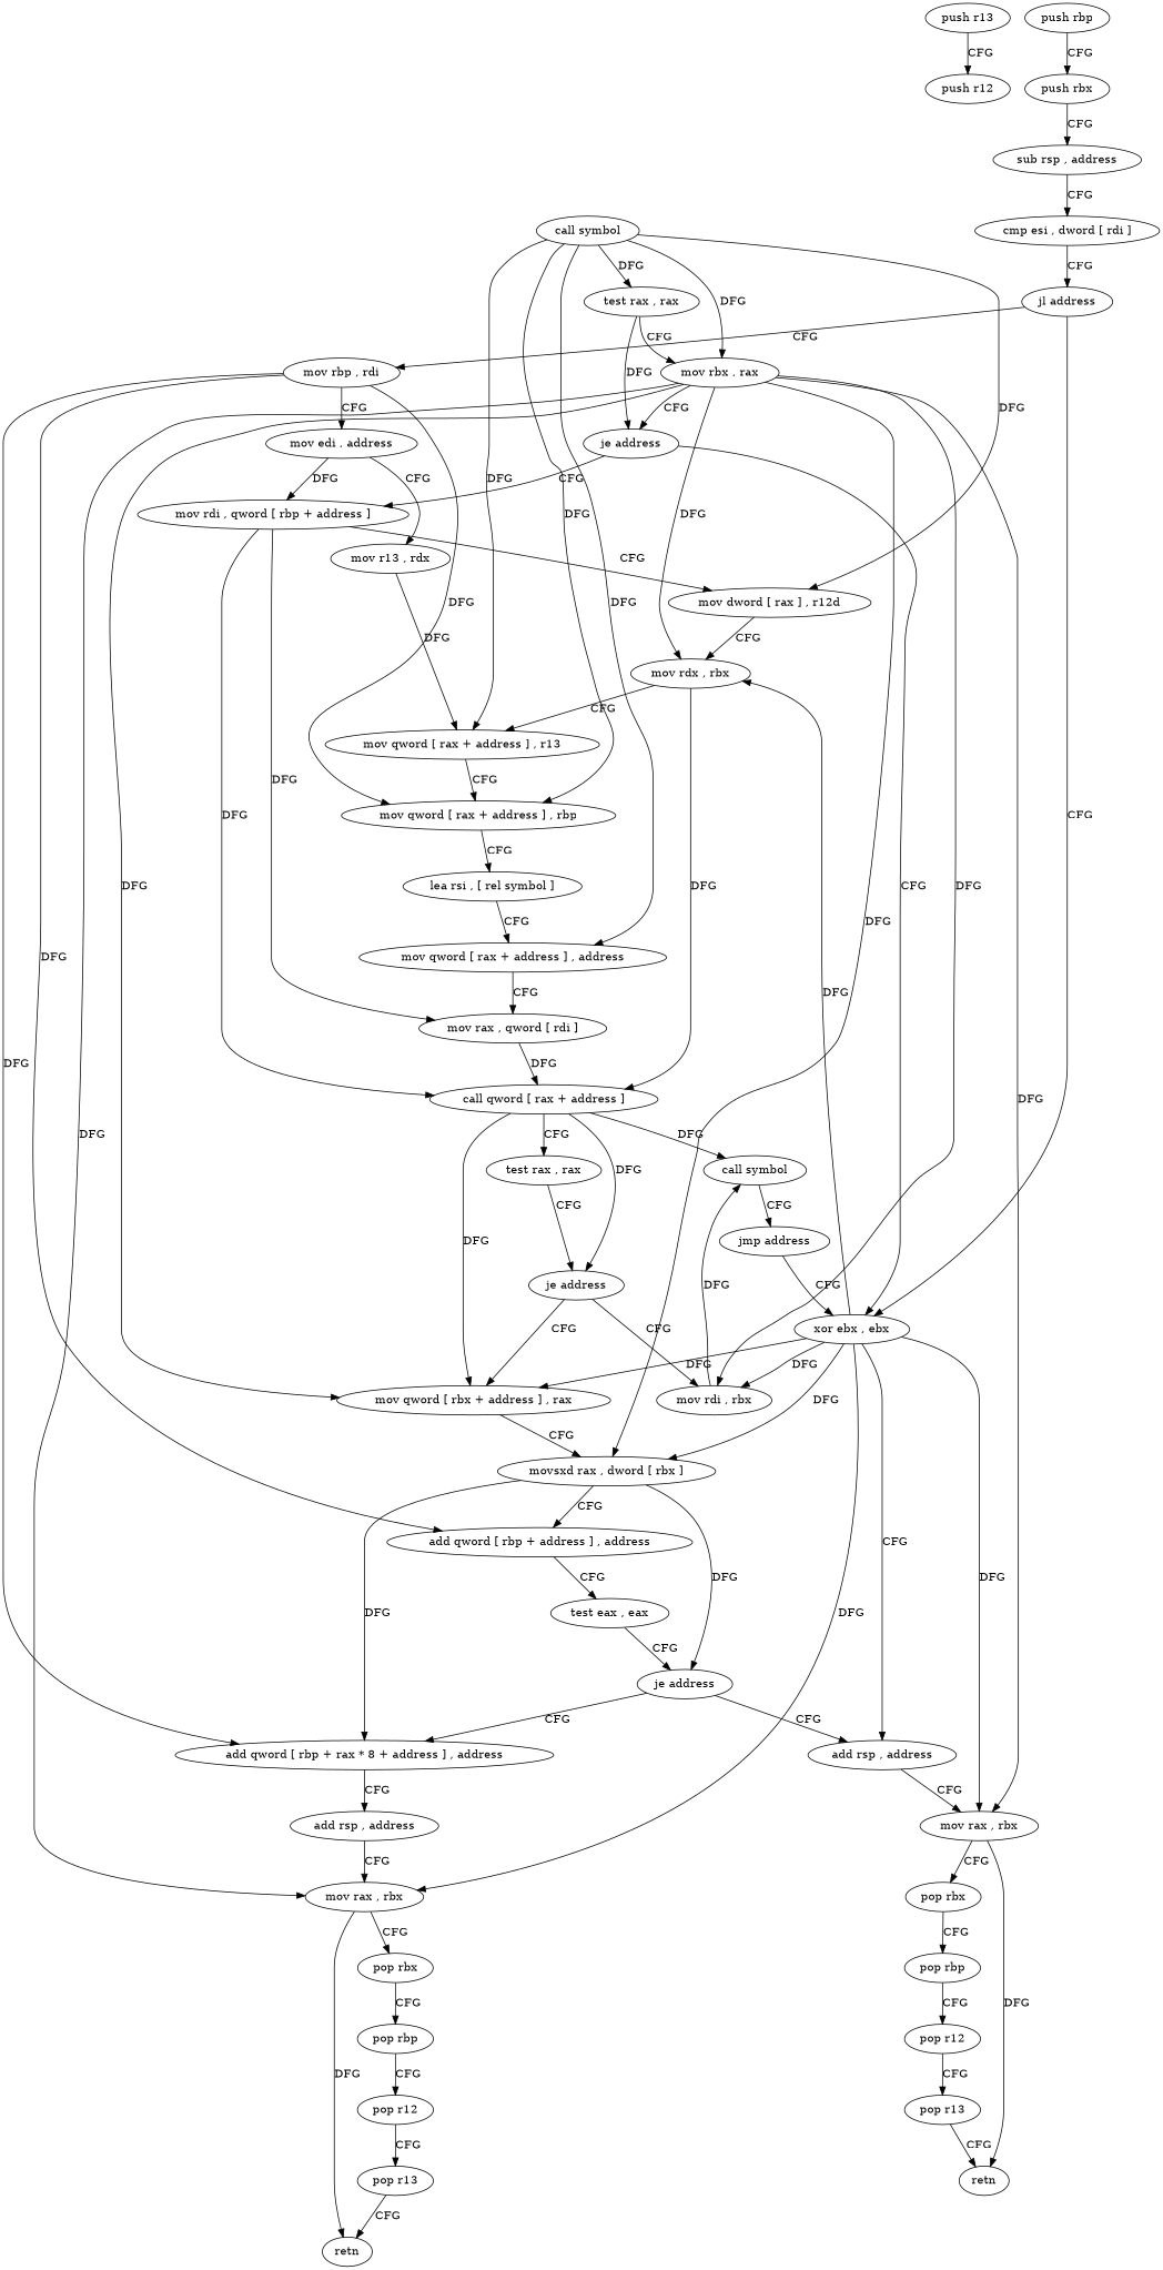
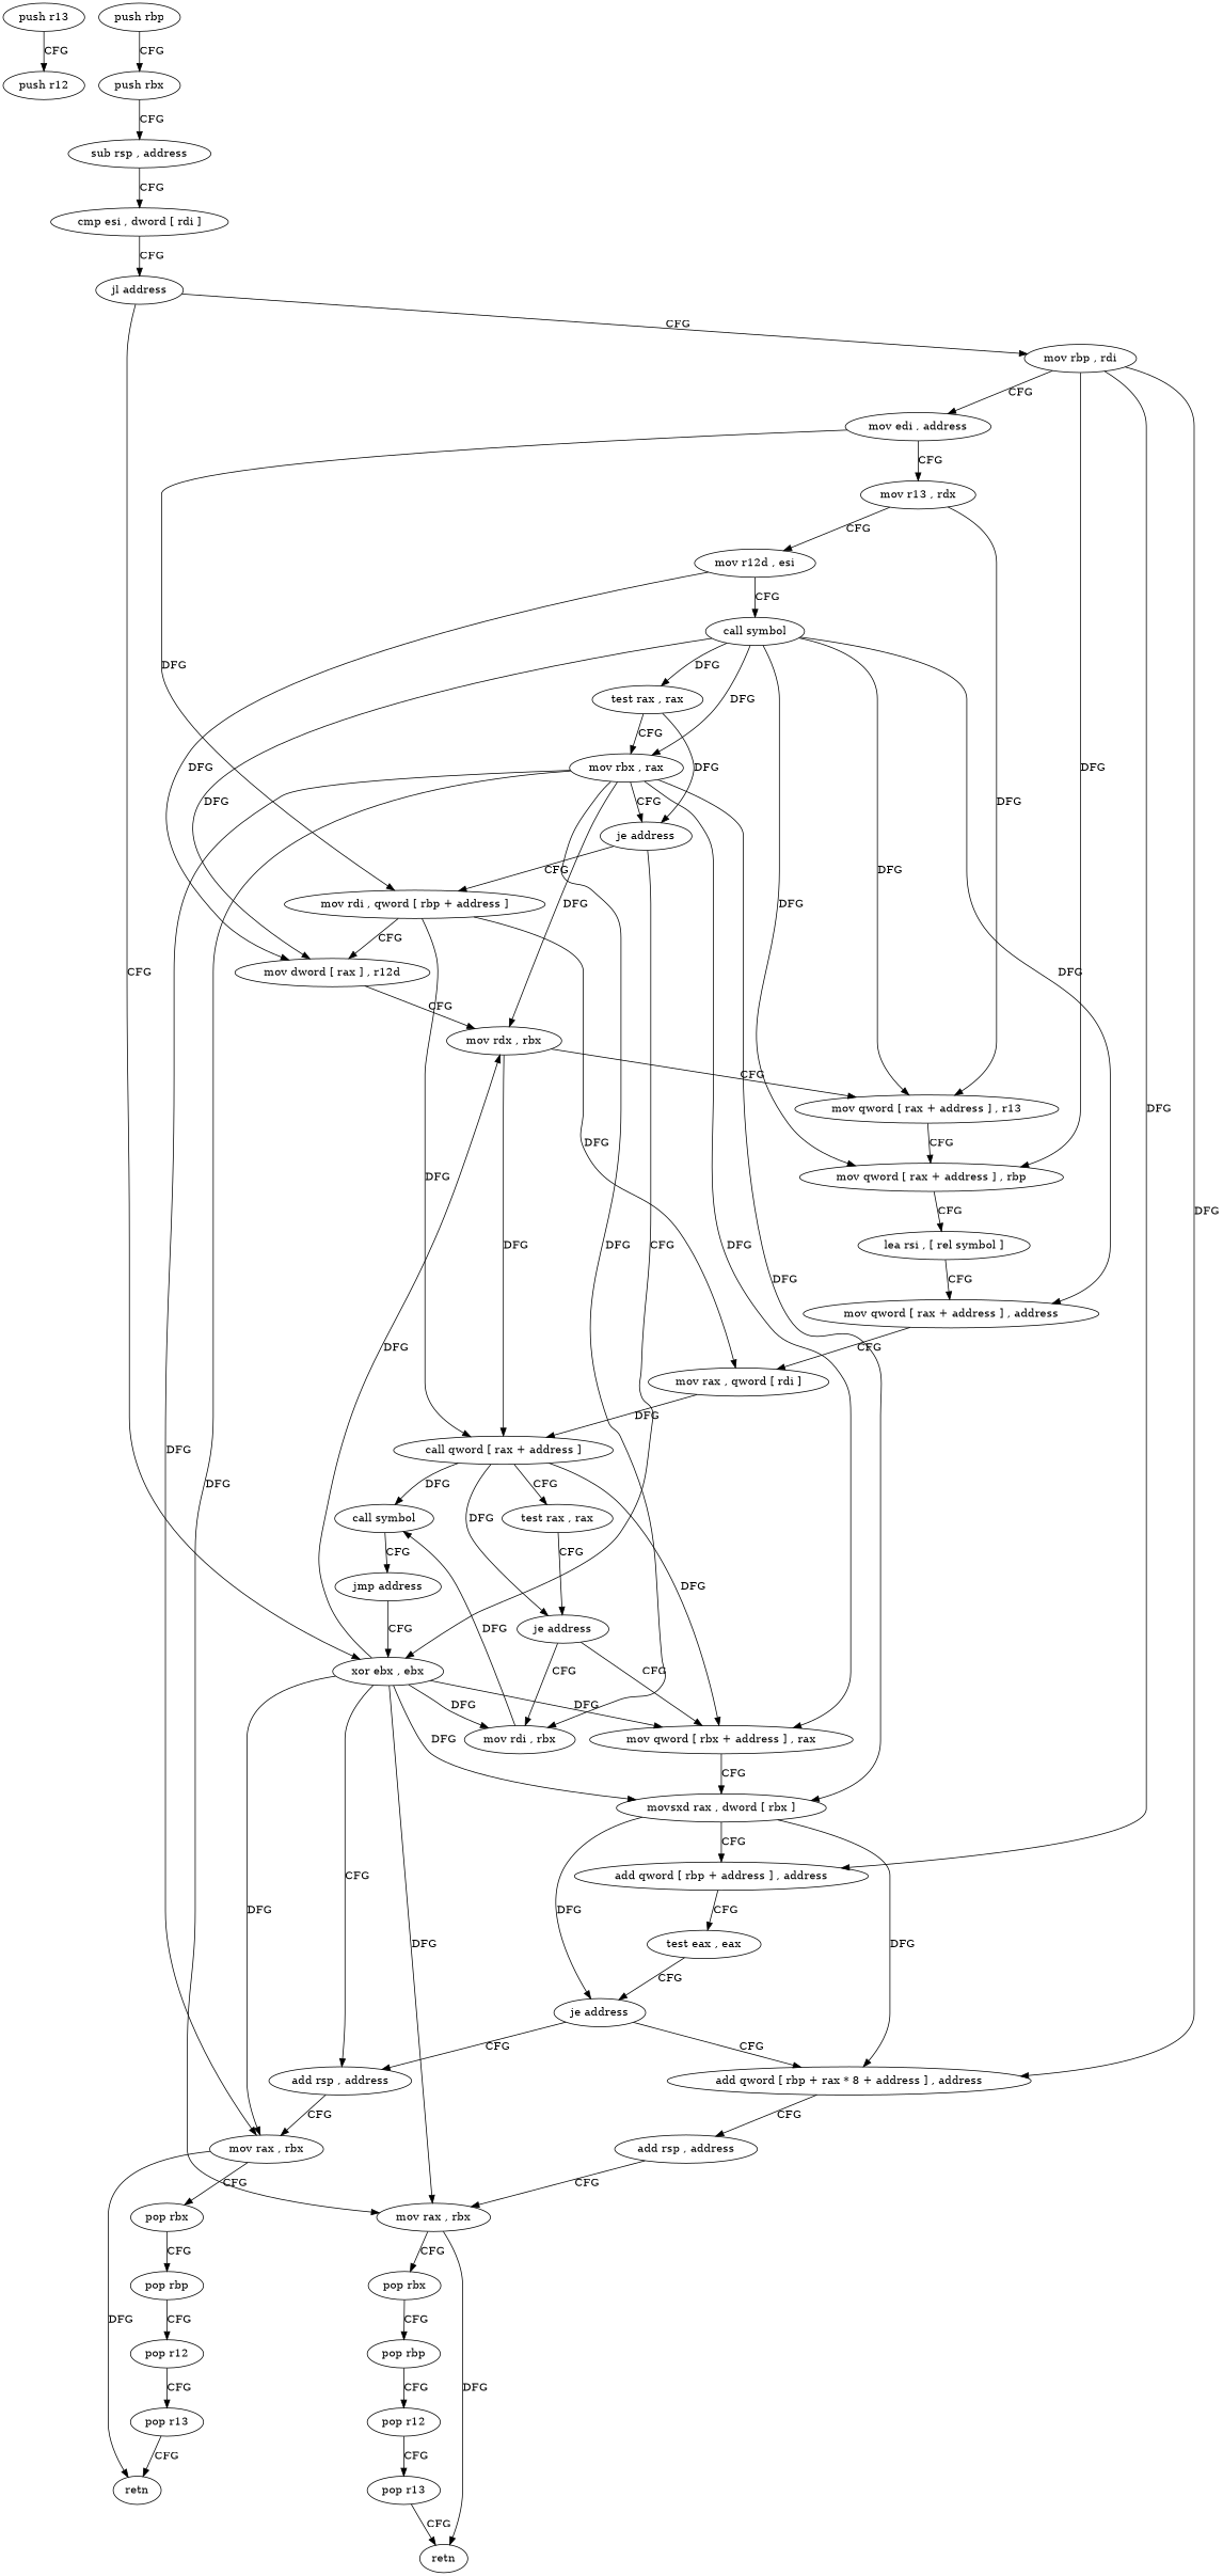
  digraph {
    n1 [label="push r13"]
    n2 [label="push r12"]
    n3 [label="push rbp"]
    n4 [label="push rbx"]
    n5 [label="sub rsp , address"]
    n6 [label="cmp esi , dword [ rdi ]"]
    n7 [label="jl address"]
    n8 [label="mov rbp , rdi"]
    n9 [label="xor ebx , ebx"]
    n10 [label="mov edi , address"]
    n11 [label="mov qword [ rax + address ] , rbp"]
    n12 [label="add qword [ rbp + address ] , address"]
    n13 [label="add qword [ rbp + rax * 8 + address ] , address"]
    n14 [label="add rsp , address"]
    n15 [label="mov rdx , rbx"]
    n16 [label="mov rdi , rbx"]
    n17 [label="mov qword [ rbx + address ] , rax"]
    n18 [label="movsxd rax , dword [ rbx ]"]
    n19 [label="mov rax , rbx"]
    n20 [label="mov rax , rbx"]
    n21 [label="mov rdi , qword [ rbp + address ]"]
    n22 [label="mov r13 , rdx"]
    n23 [label="mov dword [ rax ] , r12d"]
    n24 [label="mov rax , qword [ rdi ]"]
    n25 [label="call qword [ rax + address ]"]
    n26 [label="lea rsi , [ rel symbol ]"]
    n27 [label="test eax , eax"]
    n28 [label="add rsp , address"]
    n29 [label="mov qword [ rax + address ] , r13"]
    n30 [label="call symbol"]
    n31 [label="je address"]
    n32 [label="pop rbx"]
    n33 [label=retn]
    n34 [label="pop rbx"]
    n35 [label=retn]
+   n36 [label="mov r12d , esi"]
    n37 [label="call symbol"]
    n38 [label="test rax , rax"]
    n39 [label="mov rbx , rax"]
    n40 [label="mov qword [ rax + address ] , address"]
    n41 [label="je address"]
    n42 [label="test rax , rax"]
    n43 [label="je address"]
    n44 [label="jmp address"]
    n45 [label="pop rbp"]
    n46 [label="pop r12"]
    n47 [label="pop r13"]
    n48 [label="pop rbp"]
    n49 [label="pop r12"]
    n50 [label="pop r13"]
    n1 -> n2 [label=CFG]
    n3 -> n4 [label=CFG]
    n4 -> n5 [label=CFG]
    n5 -> n6 [label=CFG]
    n6 -> n7 [label=CFG]
    n7 -> n8 [label=CFG]
    n7 -> n9 [label=CFG]
    n8 -> n10 [label=CFG]
    n8 -> n11 [label=DFG]
    n8 -> n12 [label=DFG]
    n8 -> n13 [label=DFG]
    n9 -> n14 [label=CFG]
    n9 -> n15 [label=DFG]
    n9 -> n16 [label=DFG]
    n9 -> n17 [label=DFG]
    n9 -> n18 [label=DFG]
    n9 -> n19 [label=DFG]
    n9 -> n20 [label=DFG]
    n10 -> n21 [label=DFG]
    n10 -> n22 [label=CFG]
    n11 -> n26 [label=CFG]
    n12 -> n27 [label=CFG]
    n13 -> n28 [label=CFG]
    n14 -> n19 [label=CFG]
    n15 -> n25 [label=DFG]
    n15 -> n29 [label=CFG]
    n16 -> n30 [label=DFG]
    n17 -> n18 [label=CFG]
    n18 -> n12 [label=CFG]
    n18 -> n13 [label=DFG]
    n18 -> n31 [label=DFG]
    n19 -> n32 [label=CFG]
    n19 -> n33 [label=DFG]
    n20 -> n34 [label=CFG]
    n20 -> n35 [label=DFG]
    n21 -> n23 [label=CFG]
    n21 -> n24 [label=DFG]
    n21 -> n25 [label=DFG]
    n22 -> n29 [label=DFG]
+   n22 -> n36 [label=CFG]
    n23 -> n15 [label=CFG]
    n24 -> n25 [label=DFG]
    n25 -> n17 [label=DFG]
    n25 -> n30 [label=DFG]
    n25 -> n42 [label=CFG]
    n25 -> n43 [label=DFG]
    n26 -> n40 [label=CFG]
    n27 -> n31 [label=CFG]
    n28 -> n20 [label=CFG]
    n29 -> n11 [label=CFG]
    n30 -> n44 [label=CFG]
    n31 -> n13 [label=CFG]
    n31 -> n14 [label=CFG]
    n32 -> n45 [label=CFG]
    n34 -> n48 [label=CFG]
+   n36 -> n23 [label=DFG]
+   n36 -> n37 [label=CFG]
    n37 -> n11 [label=DFG]
    n37 -> n23 [label=DFG]
    n37 -> n29 [label=DFG]
    n37 -> n38 [label=DFG]
    n37 -> n39 [label=DFG]
    n37 -> n40 [label=DFG]
    n38 -> n39 [label=CFG]
    n38 -> n41 [label=DFG]
    n39 -> n15 [label=DFG]
    n39 -> n16 [label=DFG]
    n39 -> n17 [label=DFG]
    n39 -> n18 [label=DFG]
    n39 -> n19 [label=DFG]
    n39 -> n20 [label=DFG]
    n39 -> n41 [label=CFG]
    n40 -> n24 [label=CFG]
    n41 -> n9 [label=CFG]
    n41 -> n21 [label=CFG]
    n42 -> n43 [label=CFG]
    n43 -> n16 [label=CFG]
    n43 -> n17 [label=CFG]
    n44 -> n9 [label=CFG]
    n45 -> n46 [label=CFG]
    n46 -> n47 [label=CFG]
    n47 -> n33 [label=CFG]
    n48 -> n49 [label=CFG]
    n49 -> n50 [label=CFG]
    n50 -> n35 [label=CFG]
  }
